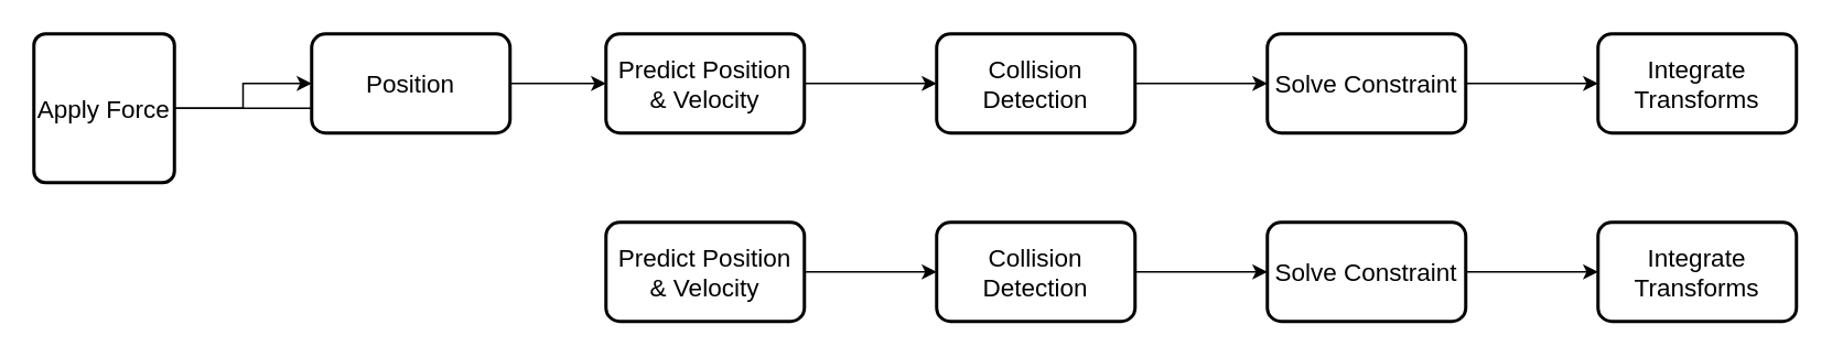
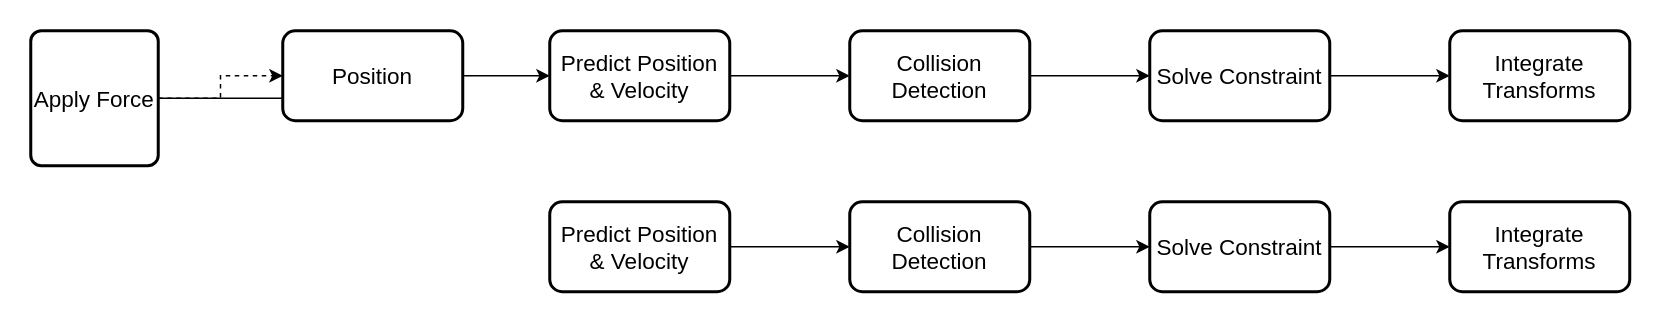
  <mxCell id="0" />
  <mxCell id="1" parent="0" />
  <mxCell id="2" value="" style="edgeStyle=orthogonalEdgeStyle;rounded=0;orthogonalLoop=1;jettySize=auto;html=1;" edge="1" parent="1" source="4" target="6"><mxGeometry relative="1" as="geometry" /></mxCell>
- <mxCell id="3" value="" style="edgeStyle=orthogonalEdgeStyle;rounded=0;orthogonalLoop=1;jettySize=auto;html=1;" edge="1" parent="1" source="4" target="12"><mxGeometry relative="1" as="geometry" /></mxCell>
+ <mxCell id="3" value="" style="edgeStyle=orthogonalEdgeStyle;rounded=0;orthogonalLoop=1;jettySize=auto;html=1;dashed=1;" edge="1" parent="1" source="4" target="12"><mxGeometry relative="1" as="geometry" /></mxCell>
  <mxCell id="4" value="Apply Force" style="rounded=1;whiteSpace=wrap;html=1;absoluteArcSize=1;arcSize=14;strokeWidth=2;fontSize=15;" vertex="1" parent="1"><mxGeometry x="20" y="20" width="85" height="90" as="geometry" /></mxCell>
  <mxCell id="5" value="" style="edgeStyle=orthogonalEdgeStyle;rounded=0;orthogonalLoop=1;jettySize=auto;html=1;" edge="1" parent="1" source="6" target="8"><mxGeometry relative="1" as="geometry" /></mxCell>
  <mxCell id="6" value="Predict Position &amp;amp; Velocity" style="whiteSpace=wrap;html=1;rounded=1;arcSize=14;strokeWidth=2;fontSize=15;" vertex="1" parent="1"><mxGeometry x="366" y="20" width="120" height="60" as="geometry" /></mxCell>
  <mxCell id="7" value="" style="edgeStyle=orthogonalEdgeStyle;rounded=0;orthogonalLoop=1;jettySize=auto;html=1;" edge="1" parent="1" source="8" target="10"><mxGeometry relative="1" as="geometry" /></mxCell>
  <mxCell id="8" value="Collision Detection" style="rounded=1;whiteSpace=wrap;html=1;arcSize=14;strokeWidth=2;fontSize=15;" vertex="1" parent="1"><mxGeometry x="566" y="20" width="120" height="60" as="geometry" /></mxCell>
  <mxCell id="9" value="" style="edgeStyle=orthogonalEdgeStyle;rounded=0;orthogonalLoop=1;jettySize=auto;html=1;" edge="1" parent="1" source="10" target="11"><mxGeometry relative="1" as="geometry" /></mxCell>
  <mxCell id="10" value="Solve Constraint" style="rounded=1;whiteSpace=wrap;html=1;arcSize=14;strokeWidth=2;fontSize=15;" vertex="1" parent="1"><mxGeometry x="766" y="20" width="120" height="60" as="geometry" /></mxCell>
  <mxCell id="11" value="Integrate Transforms" style="whiteSpace=wrap;html=1;rounded=1;arcSize=14;strokeWidth=2;fontSize=15;" vertex="1" parent="1"><mxGeometry x="966" y="20" width="120" height="60" as="geometry" /></mxCell>
  <mxCell id="12" value="Position" style="whiteSpace=wrap;html=1;fontSize=15;rounded=1;arcSize=14;strokeWidth=2;" vertex="1" parent="1"><mxGeometry x="188" y="20" width="120" height="60" as="geometry" /></mxCell>
  <mxCell id="13" value="" style="edgeStyle=orthogonalEdgeStyle;rounded=0;orthogonalLoop=1;jettySize=auto;html=1;" edge="1" parent="1" source="14" target="16"><mxGeometry relative="1" as="geometry" /></mxCell>
  <mxCell id="14" value="Predict Position &amp;amp; Velocity" style="whiteSpace=wrap;html=1;rounded=1;arcSize=14;strokeWidth=2;fontSize=15;" vertex="1" parent="1"><mxGeometry x="366" y="134" width="120" height="60" as="geometry" /></mxCell>
  <mxCell id="15" value="" style="edgeStyle=orthogonalEdgeStyle;rounded=0;orthogonalLoop=1;jettySize=auto;html=1;" edge="1" parent="1" source="16" target="18"><mxGeometry relative="1" as="geometry" /></mxCell>
  <mxCell id="16" value="Collision Detection" style="rounded=1;whiteSpace=wrap;html=1;arcSize=14;strokeWidth=2;fontSize=15;" vertex="1" parent="1"><mxGeometry x="566" y="134" width="120" height="60" as="geometry" /></mxCell>
  <mxCell id="17" value="" style="edgeStyle=orthogonalEdgeStyle;rounded=0;orthogonalLoop=1;jettySize=auto;html=1;" edge="1" parent="1" source="18" target="19"><mxGeometry relative="1" as="geometry" /></mxCell>
  <mxCell id="18" value="Solve Constraint" style="rounded=1;whiteSpace=wrap;html=1;arcSize=14;strokeWidth=2;fontSize=15;" vertex="1" parent="1"><mxGeometry x="766" y="134" width="120" height="60" as="geometry" /></mxCell>
  <mxCell id="19" value="Integrate Transforms" style="whiteSpace=wrap;html=1;rounded=1;arcSize=14;strokeWidth=2;fontSize=15;" vertex="1" parent="1"><mxGeometry x="966" y="134" width="120" height="60" as="geometry" /></mxCell>
